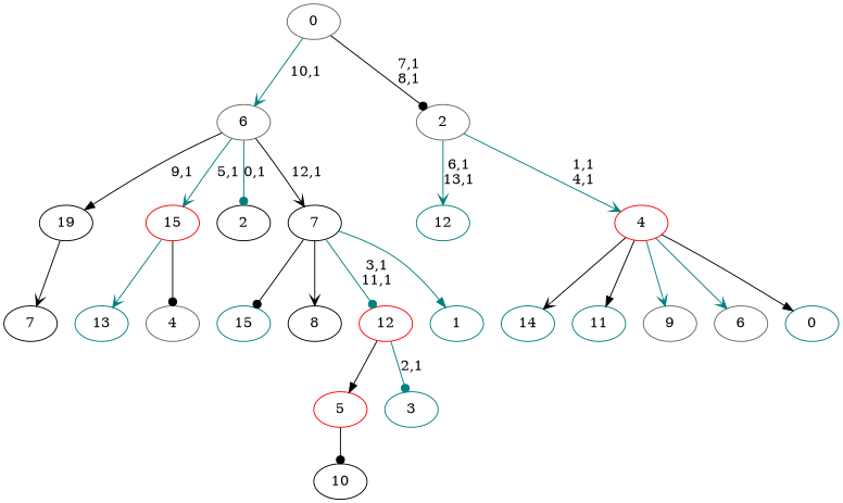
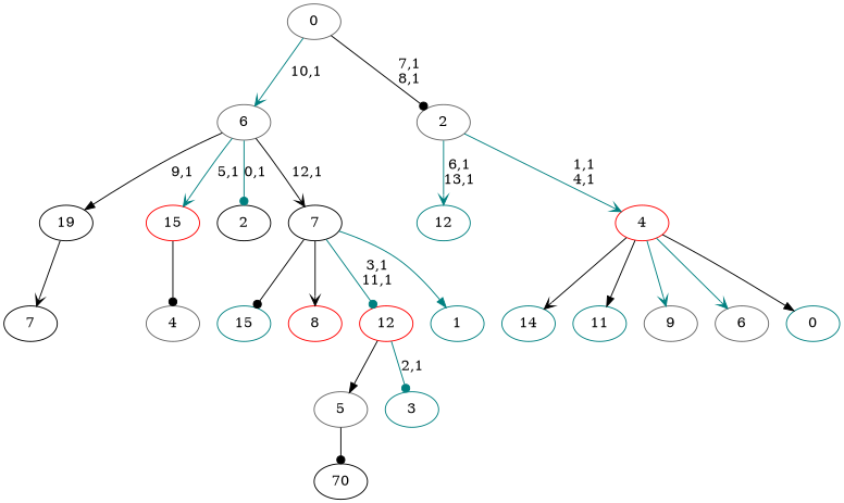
  digraph {
    fontname="DejaVu Serif"
    node [color=teal fontname="DejaVu Serif"]
    edge [arrowhead=vee color=black fontname="DejaVu Serif"]
    n1 [label=15]
    n2 [label=14]
-   n3 [label=13]
    n4 [label=12]
    n5 [label=11]
-   n6 [color=black label=10]
+   n6 [color=black label=70]
    n7 [color=gray40 label=9]
-   n8 [color=black label=8]
+   n8 [color=red label=8]
    n9 [color=black label=7]
    19 [color=black]
    n11 [color=gray40 label=6]
-   n12 [color=red label=5]
+   n12 [color=gray40 label=5]
    n13 [color=gray40 label=4]
    15 [color=red]
    n15 [label=3]
    12 [color=red]
    n17 [color=black label=2]
    n18 [label=1]
    7 [color=black]
    6 [color=gray40]
    n21 [label=0]
    4 [color=red]
    2 [color=gray40]
    0 [color=gray40]
    19 -> n9
    n12 -> n6 [arrowhead=dot]
-   15 -> n3 [color=teal]
    15 -> n13 [arrowhead=dot]
    12 -> n12 [arrowhead=normal]
    12 -> n15 [arrowhead=dot color=teal label="2,1"]
    7 -> n1 [arrowhead=dot]
    7 -> n8
    7 -> 12 [arrowhead=dot color=teal label="3,1\n11,1"]
    7 -> n18 [arrowhead=normal color=teal]
    6 -> 19 [arrowhead=normal label="9,1"]
    6 -> 15 [color=teal label="5,1"]
    6 -> n17 [arrowhead=dot color=teal label="0,1"]
    6 -> 7 [label="12,1"]
    4 -> n2
    4 -> n5 [arrowhead=normal]
    4 -> n7 [color=teal]
    4 -> n11 [color=teal]
    4 -> n21 [arrowhead=normal]
    2 -> n4 [color=teal label="6,1\n13,1"]
    2 -> 4 [color=teal label="1,1\n4,1"]
    0 -> 6 [color=teal label="10,1"]
    0 -> 2 [arrowhead=dot label="7,1\n8,1"]
  }
